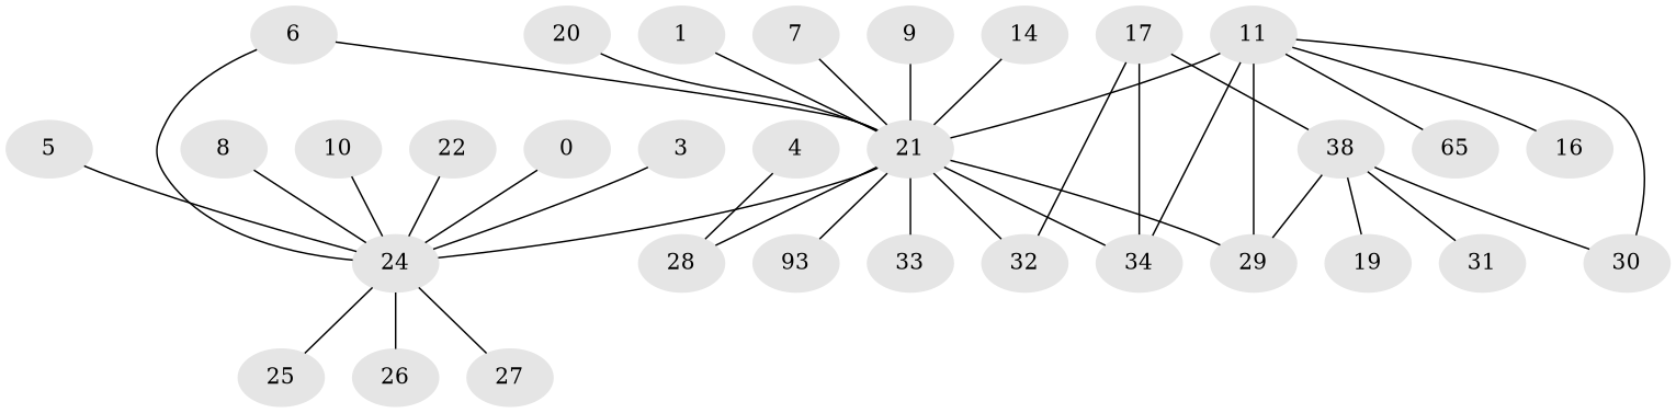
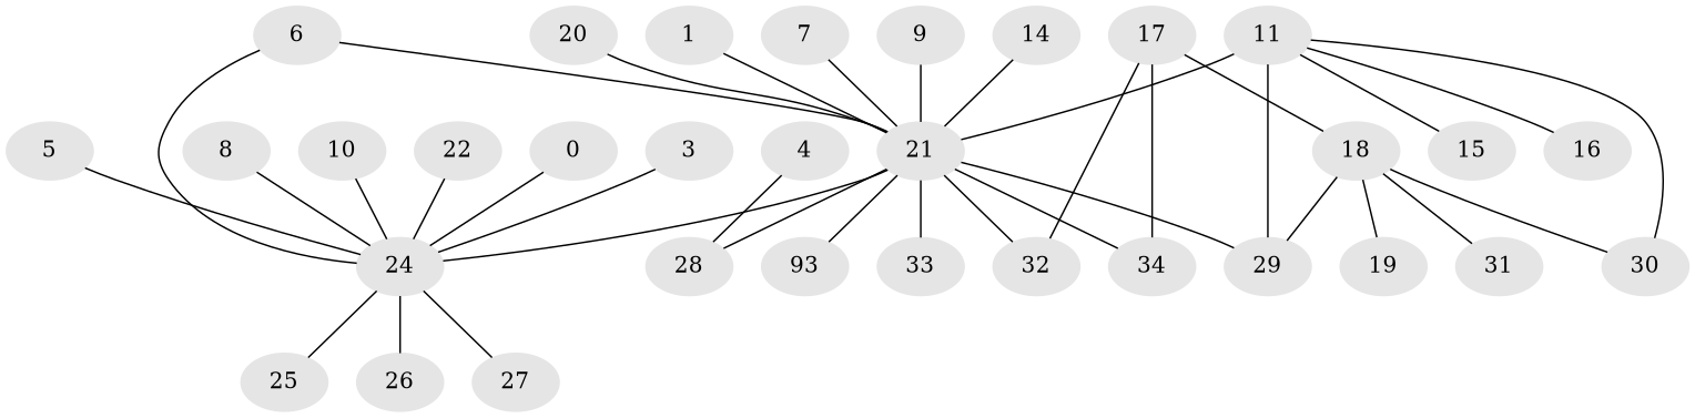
  graph {
    node [color=gray90 style=filled]
    edge [weight=1.0]
    1
    21
    24
    28
    29
    34
    32
    n8 [label=93]
    33
    n10 [label=0]
    25
    26
    27
    3
    4
    5
    6
    7
    8
    9
    10
    11
-   15 [label=65]
+   15
    16
    30
    14
    17
-   18 [label=38]
+   18
    19
    31
    20
    22
    1 -- 21
    21 -- 24
    21 -- 28
    21 -- 29
    21 -- 34
    21 -- 32
    21 -- n8
    21 -- 33
    24 -- 25
    24 -- 26
    24 -- 27
    n10 -- 24
    3 -- 24
    4 -- 28
    5 -- 24
    6 -- 21
    6 -- 24
    7 -- 21
    8 -- 24
    9 -- 21
    10 -- 24
    11 -- 21
    11 -- 29 [weight=2.0]
-   11 -- 34
    11 -- 15
    11 -- 16
    11 -- 30
    14 -- 21
    17 -- 34
    17 -- 32
    17 -- 18
    18 -- 29
    18 -- 30
    18 -- 19
    18 -- 31
    20 -- 21
    22 -- 24
  }
